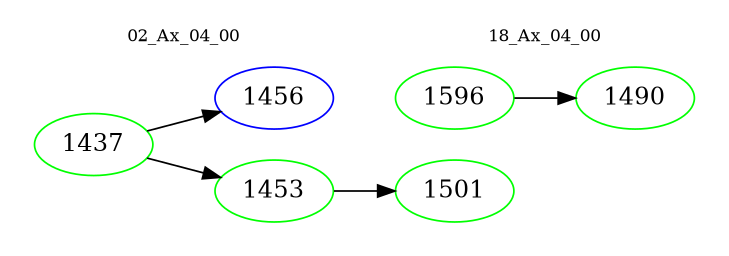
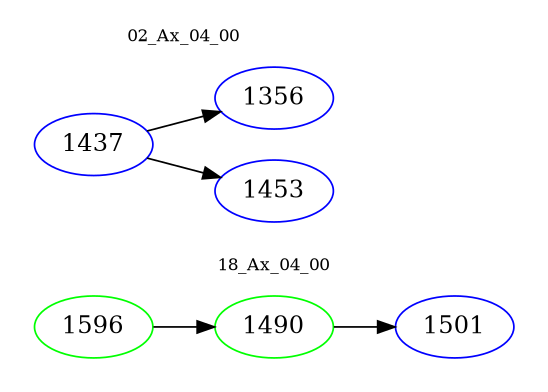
  digraph {
    rankdir=LR
    node [color=green]
    edge [color=black]
    n1 [label=1596]
    n2 [label=1490]
-   n3 [label=1501]
-   n4 [label=1453]
-   n5 [label=1437]
-   n6 [color=blue label=1456]
+   n3 [color=blue label=1501]
+   n4 [color=blue label=1453]
+   n5 [color=blue label=1437]
+   n6 [color=blue label=1356]
    subgraph cluster_1 {
      color=white
      fontsize=10
      label="18_Ax_04_00"
      n1
      n2
      n3
    }
    subgraph cluster_2 {
      color=white
      fontsize=10
      label="02_Ax_04_00"
      n4
      n5
      n6
    }
    n1 -> n2
-   n4 -> n3
+   n2 -> n3
    n5 -> n4
    n5 -> n6
  }
